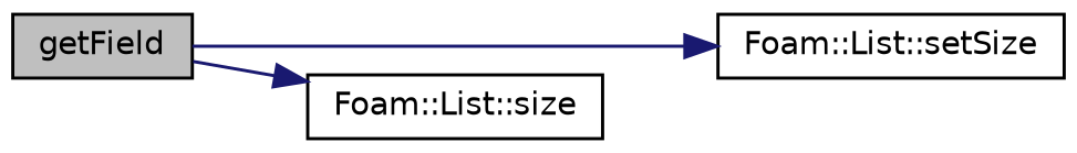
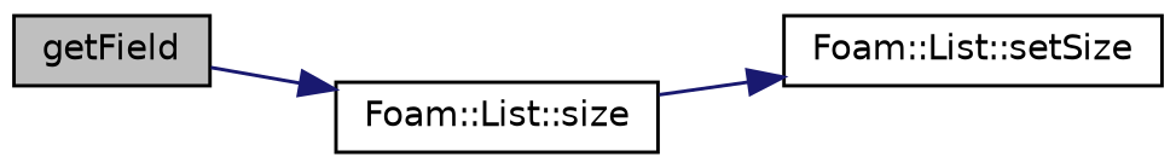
  digraph {
    rankdir=LR
    node [color=black fontname=Helvetica fontsize=10 shape=record]
    edge [color=midnightblue fontname=Helvetica fontsize=10 labelfontname=Helvetica labelfontsize=10 style=solid]
    n1 [fillcolor=grey75 fontcolor=black height=0.2 label=getField style=filled width=0.4]
    n2 [height=0.2 label="Foam::List::setSize" width=0.4]
    n3 [height=0.2 label="Foam::List::size" width=0.4]
-   n1 -> n2
+   n3 -> n2
    n1 -> n3
  }
